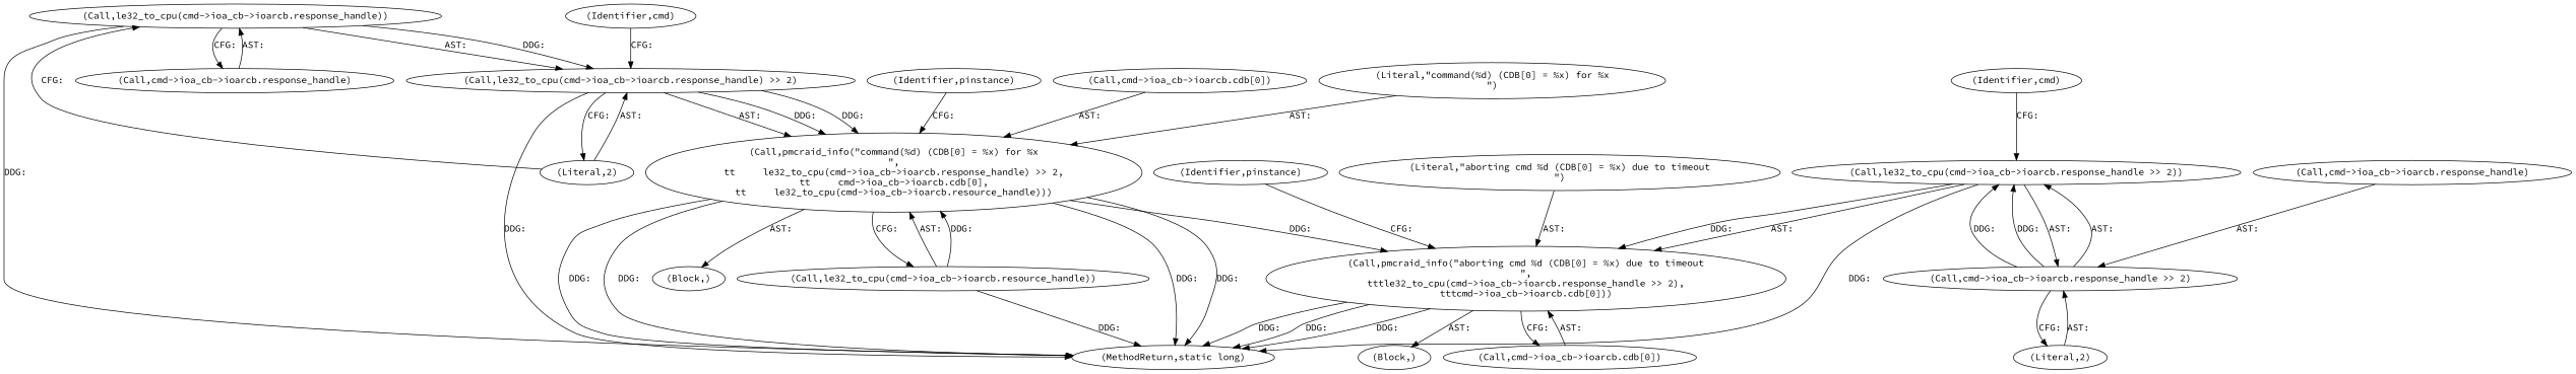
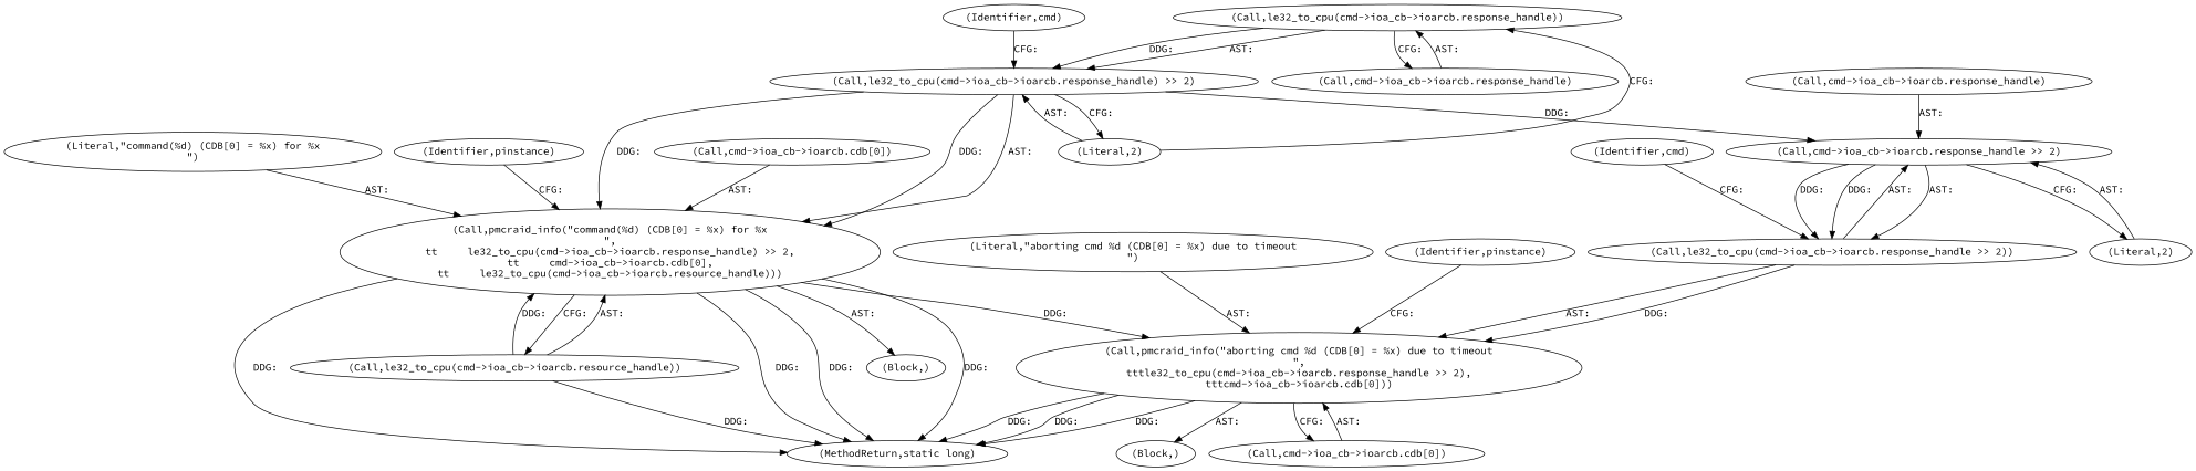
  digraph {
    fontname="Source Code Pro"
    node [fontname="Source Code Pro"]
    edge [fontname="Source Code Pro"]
    n1 [label="(Call,le32_to_cpu(cmd->ioa_cb->ioarcb.response_handle))"]
    n2 [label="(Call,le32_to_cpu(cmd->ioa_cb->ioarcb.response_handle) >> 2)"]
    n3 [label="(MethodReturn,static long)"]
    n4 [label="(Call,cmd->ioa_cb->ioarcb.response_handle)"]
    n5 [label="(Call,pmcraid_info(\"command(%d) (CDB[0] = %x) for %x\n\",\n\t\t     le32_to_cpu(cmd->ioa_cb->ioarcb.response_handle) >> 2,\n\t\t     cmd->ioa_cb->ioarcb.cdb[0],\n\t\t     le32_to_cpu(cmd->ioa_cb->ioarcb.resource_handle)))"]
    n6 [label="(Literal,2)"]
    n7 [label="(Call,cmd->ioa_cb->ioarcb.response_handle >> 2)"]
    n8 [label="(Call,le32_to_cpu(cmd->ioa_cb->ioarcb.response_handle >> 2))"]
    n9 [label="(Literal,2)"]
    n10 [label="(Call,pmcraid_info(\"aborting cmd %d (CDB[0] = %x) due to timeout\n\",\n\t\t\tle32_to_cpu(cmd->ioa_cb->ioarcb.response_handle >> 2),\n\t\t\tcmd->ioa_cb->ioarcb.cdb[0]))"]
    n11 [label="(Call,le32_to_cpu(cmd->ioa_cb->ioarcb.resource_handle))"]
    n12 [label="(Block,)"]
    n13 [label="(Call,cmd->ioa_cb->ioarcb.cdb[0])"]
    n14 [label="(Block,)"]
    n15 [label="(Call,cmd->ioa_cb->ioarcb.cdb[0])"]
    n16 [label="(Literal,\"command(%d) (CDB[0] = %x) for %x\n\")"]
    n17 [label="(Identifier,pinstance)"]
    n18 [label="(Literal,\"aborting cmd %d (CDB[0] = %x) due to timeout\n\")"]
    n19 [label="(Identifier,cmd)"]
    n20 [label="(Identifier,cmd)"]
    n21 [label="(Identifier,pinstance)"]
    n22 [label="(Call,cmd->ioa_cb->ioarcb.response_handle)"]
    n1 -> n2 [label="AST: "]
    n1 -> n2 [label="DDG: "]
-   n1 -> n3 [label="DDG: "]
    n1 -> n4 [label="CFG: "]
-   n2 -> n3 [label="DDG: "]
+   n2 -> n7 [label="DDG: "]
    n2 -> n5 [label="AST: "]
    n2 -> n5 [label="DDG: "]
    n2 -> n5 [label="DDG: "]
    n2 -> n6 [label="CFG: "]
    n4 -> n1 [label="AST: "]
    n5 -> n3 [label="DDG: "]
    n5 -> n3 [label="DDG: "]
    n5 -> n3 [label="DDG: "]
    n5 -> n3 [label="DDG: "]
    n5 -> n10 [label="DDG: "]
    n5 -> n11 [label="CFG: "]
    n5 -> n12 [label="AST: "]
    n6 -> n1 [label="CFG: "]
    n6 -> n2 [label="AST: "]
    n7 -> n8 [label="AST: "]
    n7 -> n8 [label="DDG: "]
    n7 -> n8 [label="DDG: "]
    n7 -> n9 [label="CFG: "]
-   n8 -> n3 [label="DDG: "]
    n8 -> n7 [label="AST: "]
    n8 -> n10 [label="AST: "]
    n8 -> n10 [label="DDG: "]
    n9 -> n7 [label="AST: "]
    n10 -> n3 [label="DDG: "]
    n10 -> n3 [label="DDG: "]
    n10 -> n3 [label="DDG: "]
    n10 -> n13 [label="CFG: "]
    n10 -> n14 [label="AST: "]
    n11 -> n3 [label="DDG: "]
    n11 -> n5 [label="AST: "]
    n11 -> n5 [label="DDG: "]
    n13 -> n10 [label="AST: "]
    n15 -> n5 [label="AST: "]
    n16 -> n5 [label="AST: "]
    n17 -> n10 [label="CFG: "]
    n18 -> n10 [label="AST: "]
    n19 -> n2 [label="CFG: "]
    n20 -> n8 [label="CFG: "]
    n21 -> n5 [label="CFG: "]
    n22 -> n7 [label="AST: "]
  }
